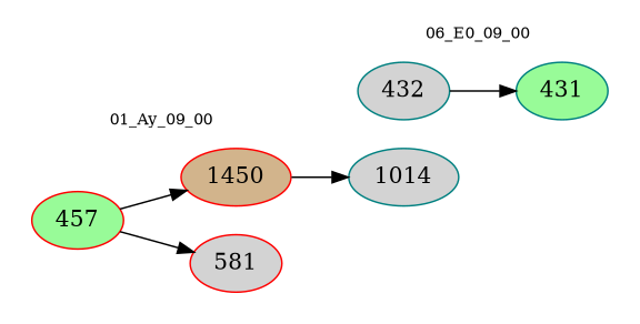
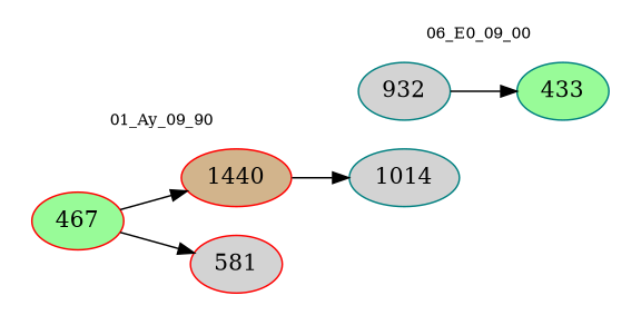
  digraph {
    rankdir=LR
    node [color=red fillcolor=lightgrey style=filled]
    edge [color=black]
-   n1 [fillcolor=palegreen label=457]
+   n1 [fillcolor=palegreen label=467]
    n2 [label=581]
-   n3 [fillcolor=tan label=1450]
-   n4 [color=teal label=432]
-   n5 [color=teal fillcolor=palegreen label=431]
+   n3 [fillcolor=tan label=1440]
+   n4 [color=teal label=932]
+   n5 [color=teal fillcolor=palegreen label=433]
    n6 [color=teal label=1014]
    subgraph cluster_1 {
      color=white
      fontsize=10
-     label="01_Ay_09_00"
+     label="01_Ay_09_90"
      n1
      n2
      n3
    }
    subgraph cluster_2 {
      color=white
      fontsize=10
      label="06_E0_09_00"
      n4
      n5
      n6
    }
    n1 -> n2
    n1 -> n3
    n3 -> n6
    n4 -> n5
  }
